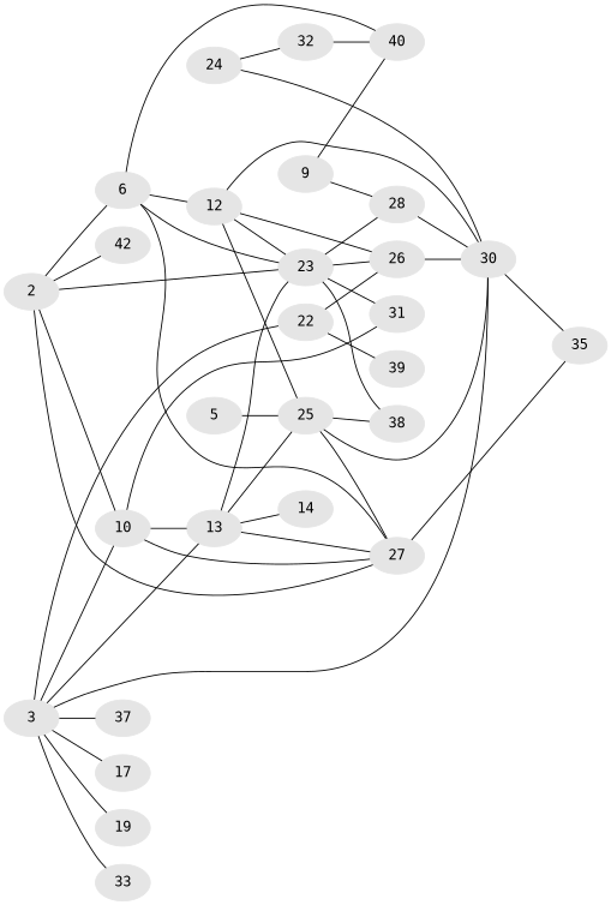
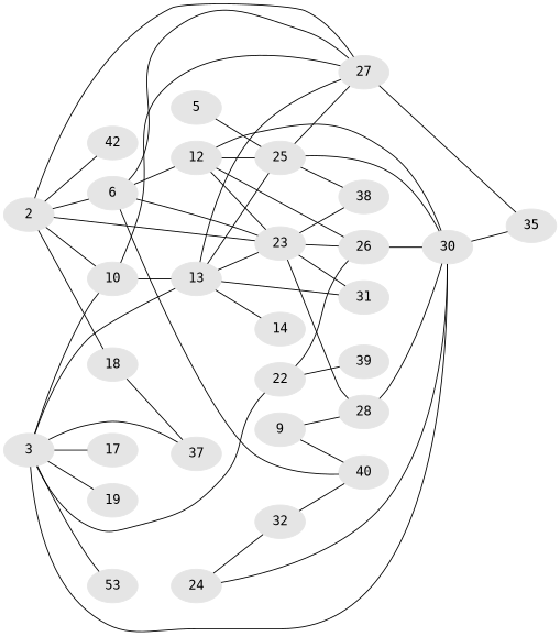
  graph {
    fontname="DejaVu Sans Mono"
    rankdir=LR
    node [color=gray90 fontname="DejaVu Sans Mono" style=filled]
    edge [fontname="DejaVu Sans Mono" weight=1.0]
    2
    6
    10
+   18
    23
    27
    42
    12
    40
    13
    37
    31
    28
    26
    38
    35
    3
    n18 [label=17]
    19
    22
    30
-   33
+   33 [label=53]
    25
    14
    39
    5
    9
    24
    32
    2 -- 6
    2 -- 10
+   2 -- 18
    2 -- 23
    2 -- 27
    2 -- 42
    6 -- 23 [weight=2.0]
    6 -- 27
    6 -- 12
    6 -- 40
    10 -- 27
    10 -- 13
+   18 -- 37
    23 -- 31
    23 -- 28
    23 -- 26 [weight=2.0]
    23 -- 38
    27 -- 35
    12 -- 23
    12 -- 26
    12 -- 30
    12 -- 25
    13 -- 23
    13 -- 27 [weight=2.0]
-   10 -- 31
+   13 -- 31
    13 -- 25
    13 -- 14
    28 -- 30
    26 -- 30
    3 -- 10
    3 -- 13
    3 -- 37 [weight=2.0]
    3 -- n18
    3 -- 19
    3 -- 22
    3 -- 30
    3 -- 33
    22 -- 26 [weight=3.0]
    22 -- 39
    30 -- 35
    25 -- 27
    25 -- 38
    25 -- 30
    5 -- 25
    9 -- 40
    9 -- 28
    24 -- 30
    24 -- 32
    32 -- 40
  }
